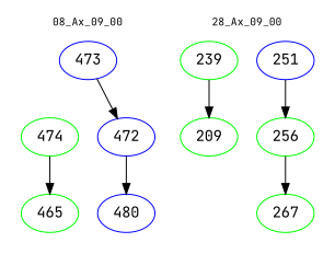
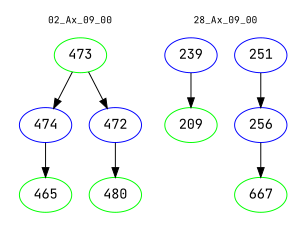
  digraph {
    fontname="JetBrains Mono"
    node [color=blue fontname="JetBrains Mono"]
    edge [color=black fontname="JetBrains Mono"]
-   n1 [label=473]
-   n2 [color=green label=474]
+   n1 [color=green label=473]
+   n2 [label=474]
    n3 [label=472]
    n4 [color=green label=465]
-   n5 [label=480]
+   n5 [color=green label=480]
    n6 [label=251]
-   n7 [color=green label=239]
-   n8 [color=green label=256]
+   n7 [label=239]
+   n8 [label=256]
    n9 [color=green label=209]
-   n10 [color=green label=267]
+   n10 [color=green label=667]
    subgraph cluster_1 {
      color=white
      fontsize=10
-     label="08_Ax_09_00"
+     label="02_Ax_09_00"
      n1
      n2
      n3
      n4
      n5
    }
    subgraph cluster_2 {
      color=white
      fontsize=10
      label="28_Ax_09_00"
      n6
      n7
      n8
      n9
      n10
    }
+   n1 -> n2
    n1 -> n3
    n2 -> n4
    n3 -> n5
    n6 -> n8
    n7 -> n9
    n8 -> n10
  }
